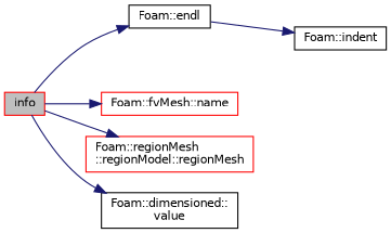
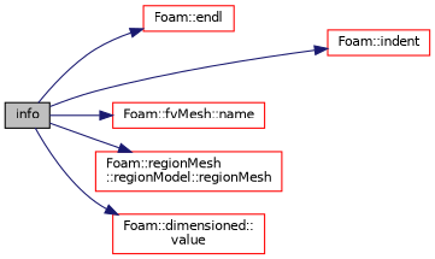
  digraph {
    rankdir=LR
    node [color=red fontname=Helvetica fontsize=10 shape=record]
    edge [color=midnightblue fontname=Helvetica fontsize=10 labelfontname=Helvetica labelfontsize=10 style=solid]
-   n1 [fillcolor=grey75 fontcolor=black height=0.2 label=info style=filled width=0.4]
-   n2 [color=black height=0.2 label="Foam::endl" width=0.4]
-   n3 [color=black height=0.2 label="Foam::indent" width=0.4]
+   n1 [color=black fillcolor=grey75 fontcolor=black height=0.2 label=info style=filled width=0.4]
+   n2 [height=0.2 label="Foam::endl" width=0.4]
+   n3 [height=0.2 label="Foam::indent" width=0.4]
    n4 [height=0.2 label="Foam::fvMesh::name" width=0.4]
    n5 [height=0.2 label="Foam::regionMesh\l::regionModel::regionMesh" width=0.4]
-   n6 [color=black height=0.2 label="Foam::dimensioned::\lvalue" width=0.4]
+   n6 [height=0.2 label="Foam::dimensioned::\lvalue" width=0.4]
    n1 -> n2
-   n2 -> n3
+   n1 -> n3
    n1 -> n4
    n1 -> n5
    n1 -> n6
  }
